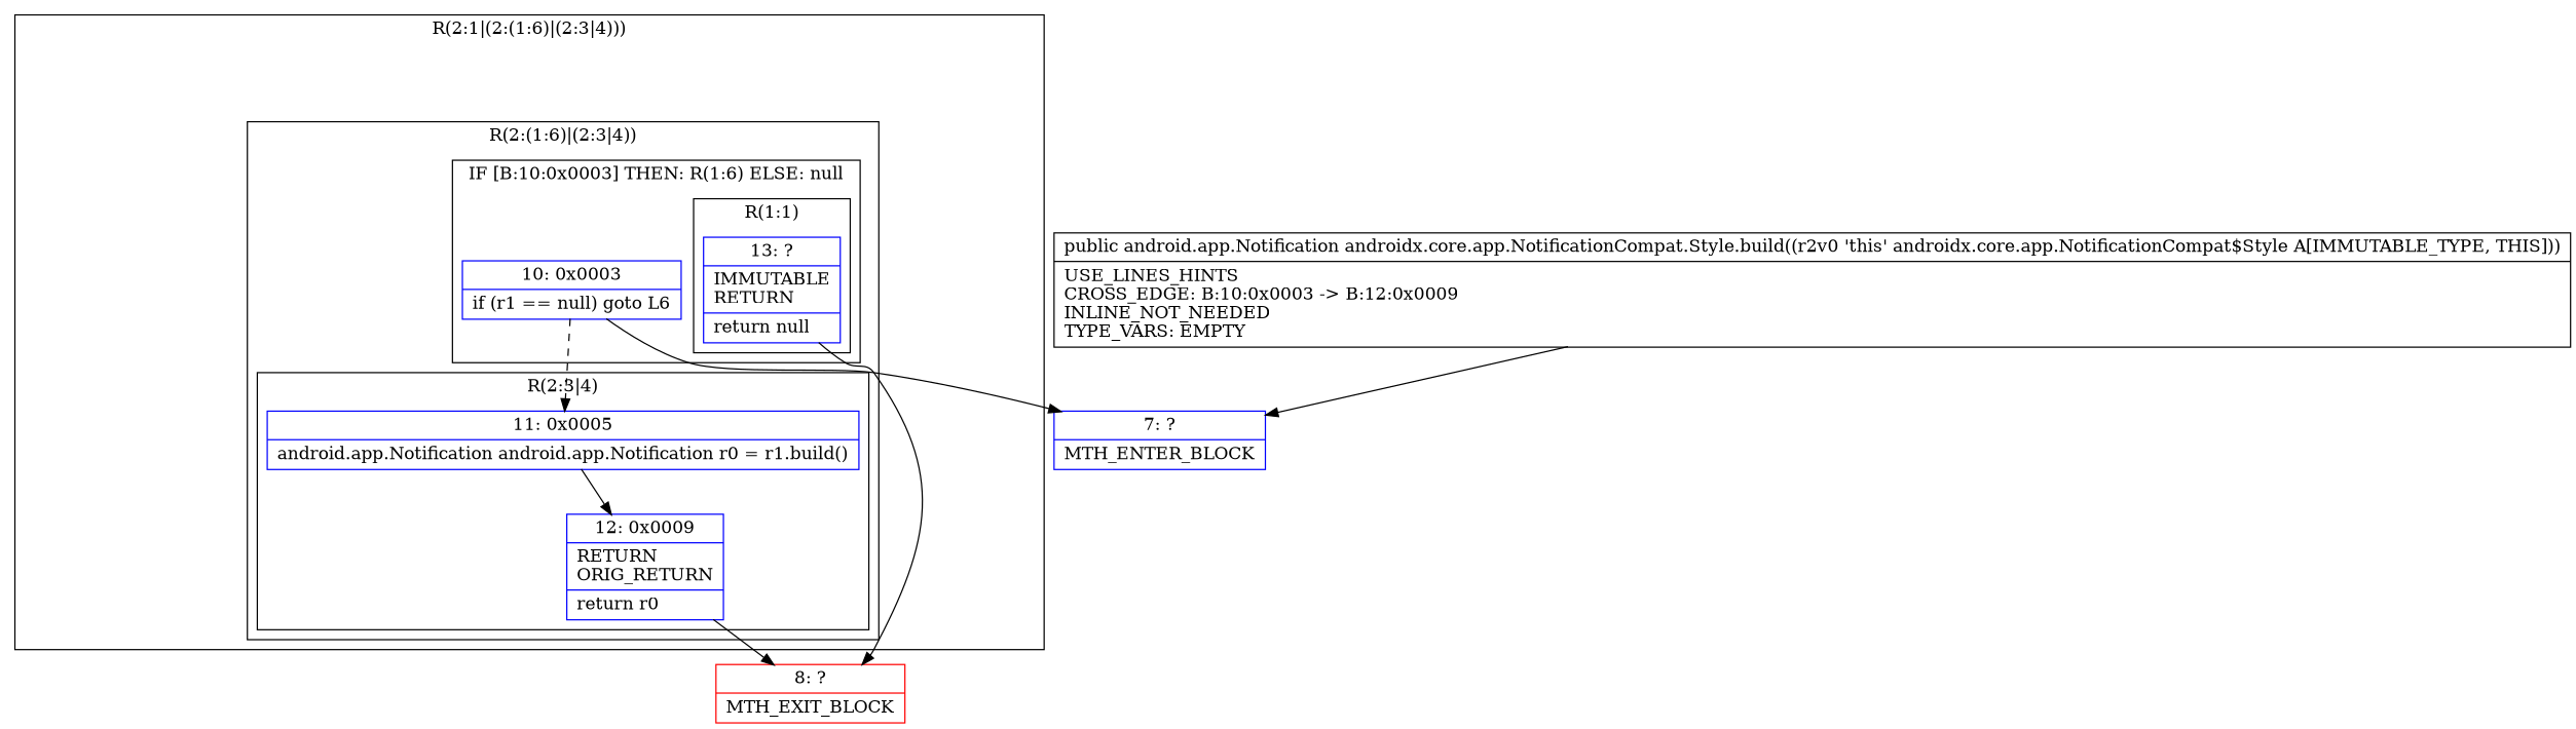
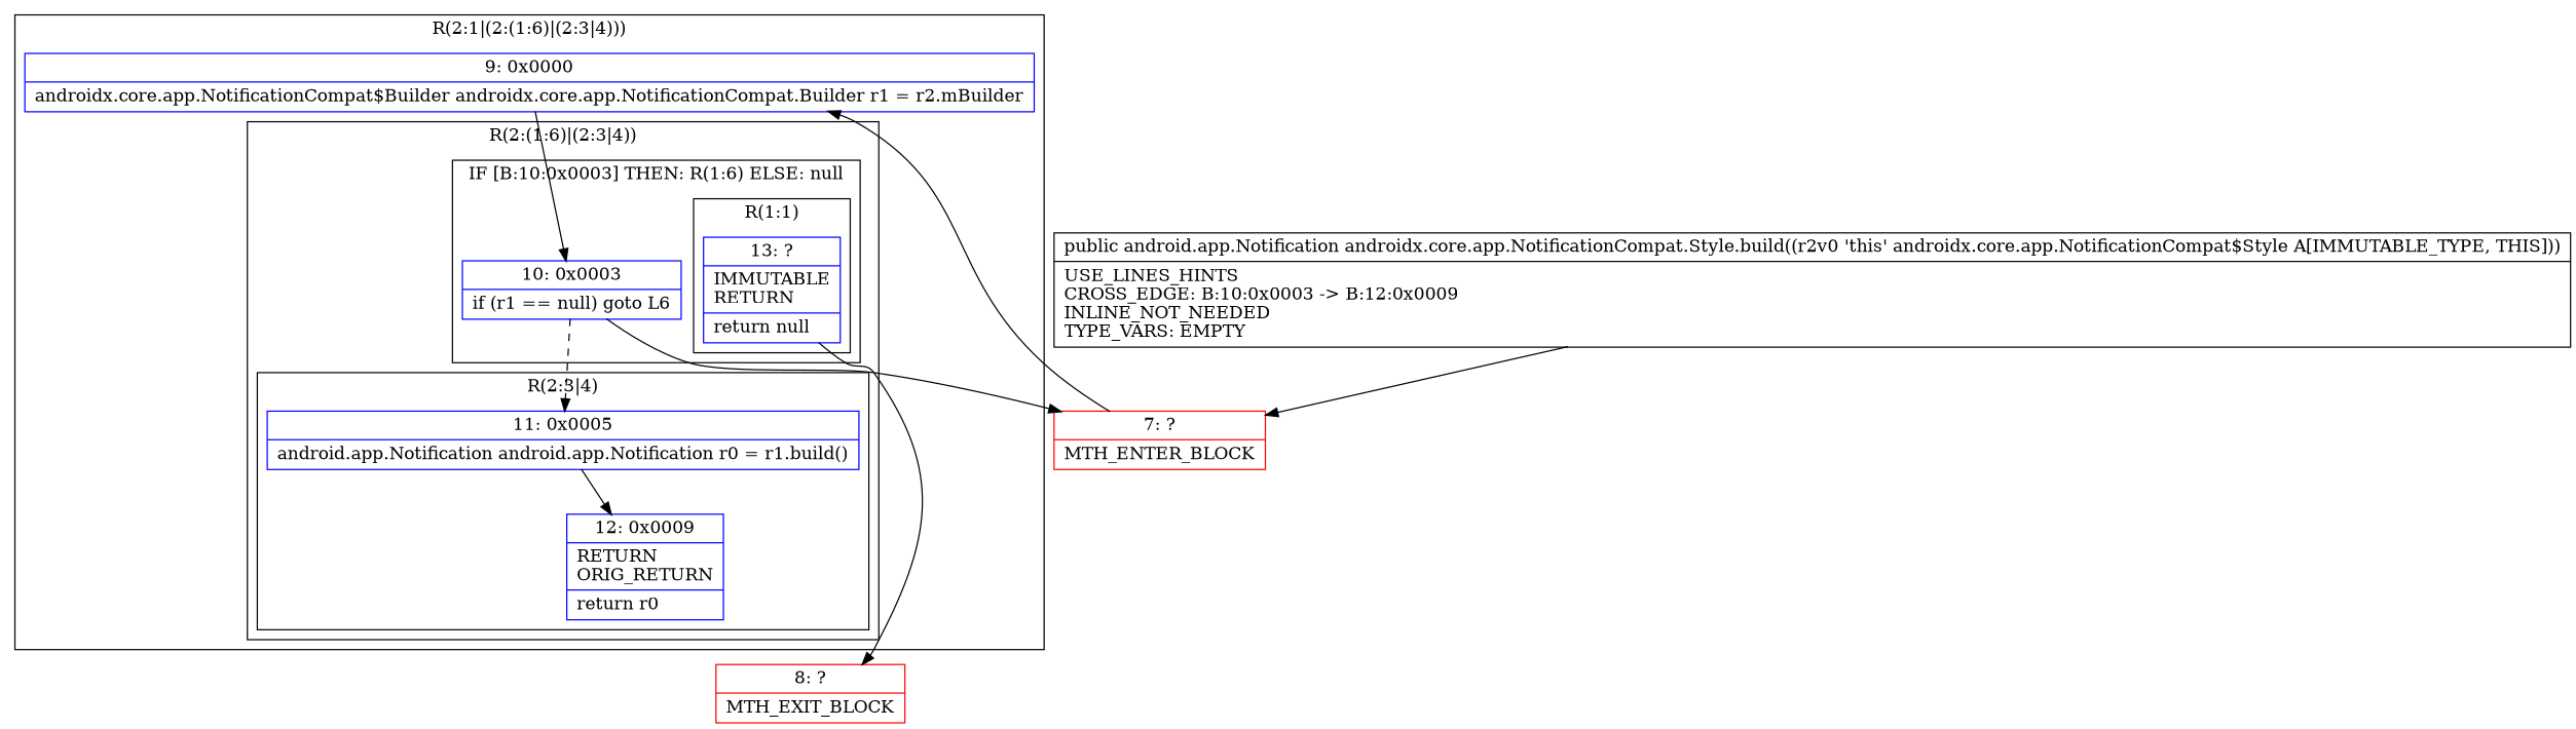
  digraph {
    node [color=blue shape=record]
    n1 [label="{13\:\ ?|IMMUTABLE\lRETURN\l|return null\l}"]
    n2 [label="{10\:\ 0x0003|if (r1 == null) goto L6\l}"]
    n3 [label="{11\:\ 0x0005|android.app.Notification android.app.Notification r0 = r1.build()\l}"]
    n4 [label="{12\:\ 0x0009|RETURN\lORIG_RETURN\l|return r0\l}"]
+   n5 [label="{9\:\ 0x0000|androidx.core.app.NotificationCompat$Builder androidx.core.app.NotificationCompat.Builder r1 = r2.mBuilder\l}"]
    n6 [color=red label="{8\:\ ?|MTH_EXIT_BLOCK\l}"]
-   n7 [label="{7\:\ ?|MTH_ENTER_BLOCK\l}"]
+   n7 [color=red label="{7\:\ ?|MTH_ENTER_BLOCK\l}"]
    n8 [label="{public android.app.Notification androidx.core.app.NotificationCompat.Style.build((r2v0 'this' androidx.core.app.NotificationCompat$Style A[IMMUTABLE_TYPE, THIS]))  | USE_LINES_HINTS\lCROSS_EDGE: B:10:0x0003 \-\> B:12:0x0009\lINLINE_NOT_NEEDED\lTYPE_VARS: EMPTY\l}" color=""]
    subgraph cluster_1 {
      label="R(2:1|(2:(1:6)|(2:3|4)))"
+     n5
      subgraph cluster_2 {
        label="R(2:(1:6)|(2:3|4))"
        subgraph cluster_3 {
          label="IF [B:10:0x0003] THEN: R(1:6) ELSE: null"
          n2
          subgraph cluster_4 {
            label="R(1:1)"
            n1
          }
        }
        subgraph cluster_5 {
          label="R(2:3|4)"
          n3
          n4
        }
      }
    }
    n1 -> n6
    n2 -> n3 [style=dashed]
    n2 -> n7
    n3 -> n4
-   n4 -> n6
+   n5 -> n2
+   n7 -> n5
    n8 -> n7
  }
